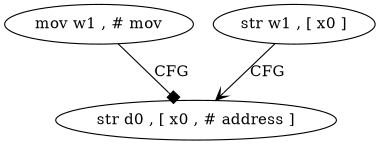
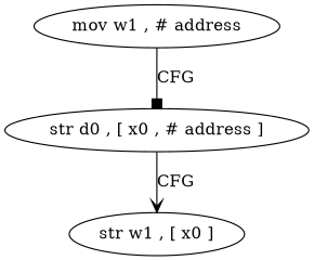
  digraph {
-   n1 [label="mov w1 , # mov"]
+   n1 [label="mov w1 , # address"]
    n2 [label="str d0 , [ x0 , # address ]"]
    n3 [label="str w1 , [ x0 ]"]
    n1 -> n2 [arrowhead=box label=CFG]
-   n3 -> n2 [arrowhead=vee label=CFG]
+   n2 -> n3 [arrowhead=vee label=CFG]
  }
